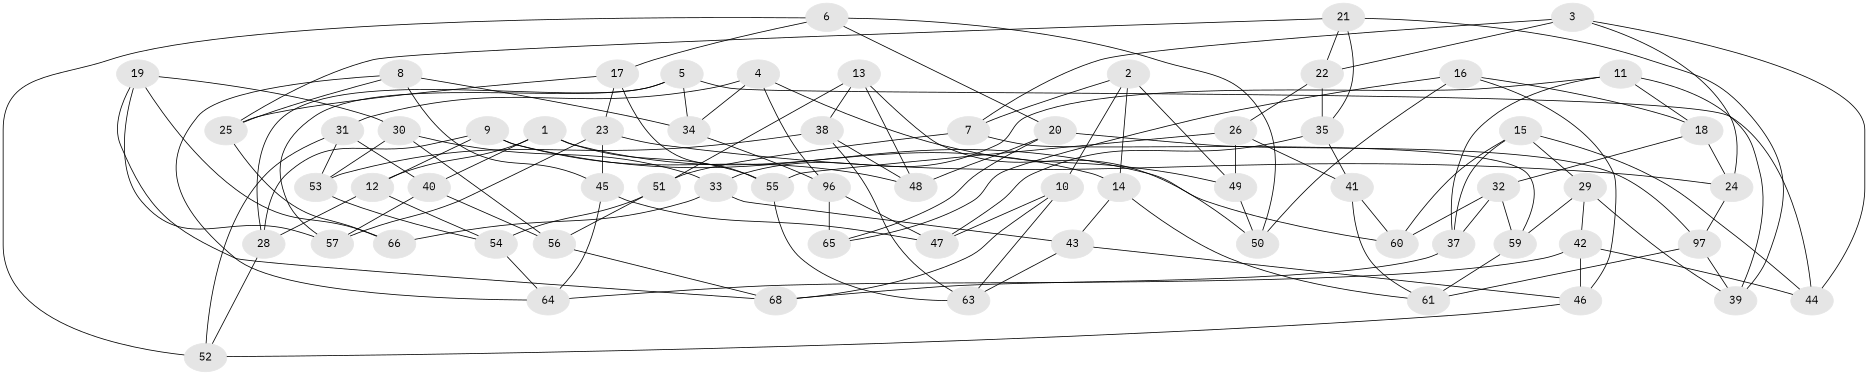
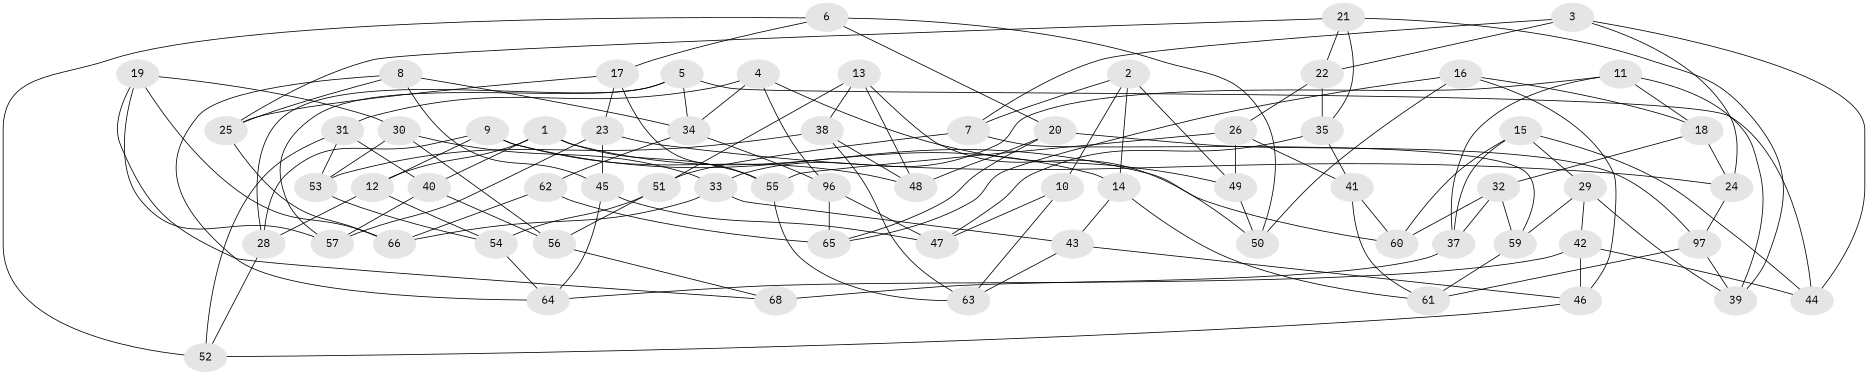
  graph {
    fontname="IBM Plex Mono"
    node [color=gray90 fontname="IBM Plex Mono" style=filled]
    edge [fontname="IBM Plex Mono"]
    1
    12
    14
    40
    55
    28
    54
    43
    61
    57
    56
    63
    2
    7
    10
    49
    51
    59
    47
    n20 [label=68]
    50
    3
    22
    24
    44
    35
    26
    n28 [label=97]
    4
    31
    n31 [label=96]
    34
    52
    53
    65
+   62
    66
    5
    6
    17
    20
    25
    23
    48
    8
    45
    64
    9
    60
    11
    18
    33
    37
    39
    32
    13
    38
    46
    15
    29
    42
    16
    19
    30
    21
    41
    1 -- 12
    1 -- 14
    1 -- 40
    1 -- 55
    12 -- 28
    12 -- 54
    14 -- 43
    14 -- 61
    40 -- 57
    40 -- 56
    55 -- 63
    28 -- 52
    54 -- 64
    43 -- 63
    43 -- 46
    56 -- n20
    2 -- 14
    2 -- 7
    2 -- 10
    2 -- 49
    7 -- 51
    7 -- 59
    10 -- 63
    10 -- 47
-   10 -- n20
    49 -- 50
    51 -- 54
    51 -- 56
    59 -- 61
    3 -- 7
    3 -- 22
    3 -- 24
    3 -- 44
    22 -- 35
    22 -- 26
    24 -- n28
    35 -- 47
    35 -- 41
    26 -- 55
    26 -- 49
    26 -- 41
    n28 -- 61
    n28 -- 39
    4 -- 49
    4 -- 31
    4 -- n31
    4 -- 34
    31 -- 40
    31 -- 52
    31 -- 53
    n31 -- 47
    n31 -- 65
    34 -- n31
+   34 -- 62
    53 -- 54
+   62 -- 65
+   62 -- 66
    5 -- 28
    5 -- 57
    5 -- 44
    5 -- 34
    6 -- 50
    6 -- 52
    6 -- 17
    6 -- 20
    17 -- 55
    17 -- 25
    17 -- 23
    20 -- n28
    20 -- 65
    20 -- 48
    25 -- 66
    23 -- 57
    23 -- 24
    23 -- 45
    8 -- 34
    8 -- 25
    8 -- 45
    8 -- 64
    45 -- 47
    45 -- 64
    9 -- 12
    9 -- 28
    9 -- 48
    9 -- 60
    11 -- 18
    11 -- 33
    11 -- 37
    11 -- 39
    18 -- 24
    18 -- 32
    33 -- 43
    33 -- 66
    37 -- n20
    32 -- 59
    32 -- 60
    32 -- 37
    13 -- 51
    13 -- 50
    13 -- 48
    13 -- 38
    38 -- 63
    38 -- 53
    38 -- 48
    46 -- 52
    15 -- 44
    15 -- 60
    15 -- 37
    15 -- 29
    29 -- 59
    29 -- 39
    29 -- 42
    42 -- 44
    42 -- 64
    42 -- 46
    16 -- 50
    16 -- 65
    16 -- 18
    16 -- 46
    19 -- 57
    19 -- n20
    19 -- 66
    19 -- 30
    30 -- 56
    30 -- 53
    30 -- 33
    21 -- 22
    21 -- 35
    21 -- 25
    21 -- 39
    41 -- 61
    41 -- 60
  }
